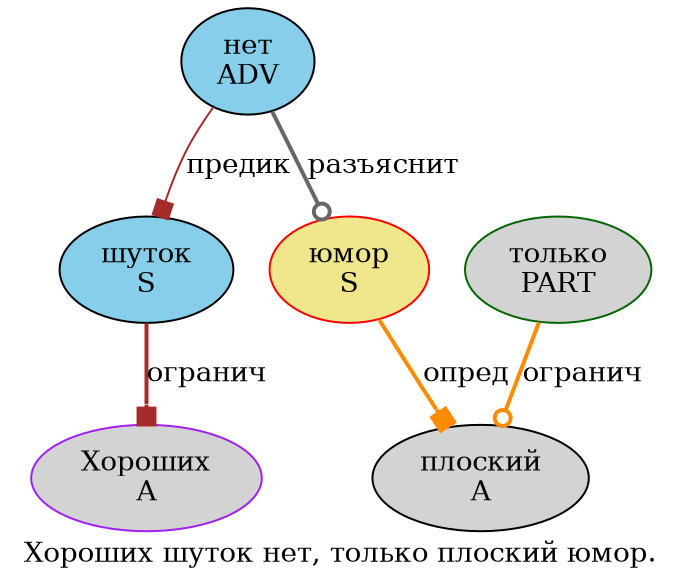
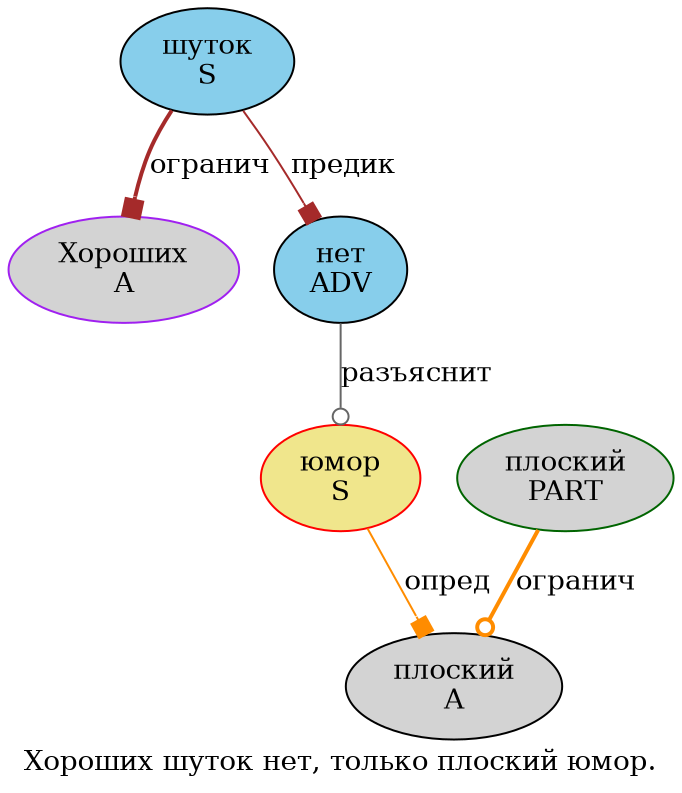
  digraph {
    fontname="DejaVu Serif"
    label="Хороших шуток нет, только плоский юмор."
    node [color=black fillcolor=lightgrey fontname="DejaVu Serif" penwidth=1 shape=ellipse style=filled]
    edge [arrowhead=box color=brown fontname="DejaVu Serif" style=bold]
    n1 [color=purple label="Хороших\nA"]
    n2 [fillcolor=skyblue label="шуток\nS"]
    n3 [fillcolor=skyblue label="нет\nADV"]
    n4 [color=red fillcolor=khaki label="юмор\nS"]
    n5 [label="плоский\nA"]
-   n6 [color=darkgreen label="только\nPART"]
+   n6 [color=darkgreen label="плоский\nPART"]
    n2 -> n1 [label="огранич"]
-   n3 -> n2 [label="предик" style=solid]
-   n3 -> n4 [arrowhead=odot color=gray40 label="разъяснит"]
-   n4 -> n5 [color=darkorange label="опред"]
+   n2 -> n3 [label="предик" style=solid]
+   n3 -> n4 [arrowhead=odot color=gray40 label="разъяснит" style=solid]
+   n4 -> n5 [color=darkorange label="опред" style=solid]
    n6 -> n5 [arrowhead=odot color=darkorange label="огранич"]
  }
